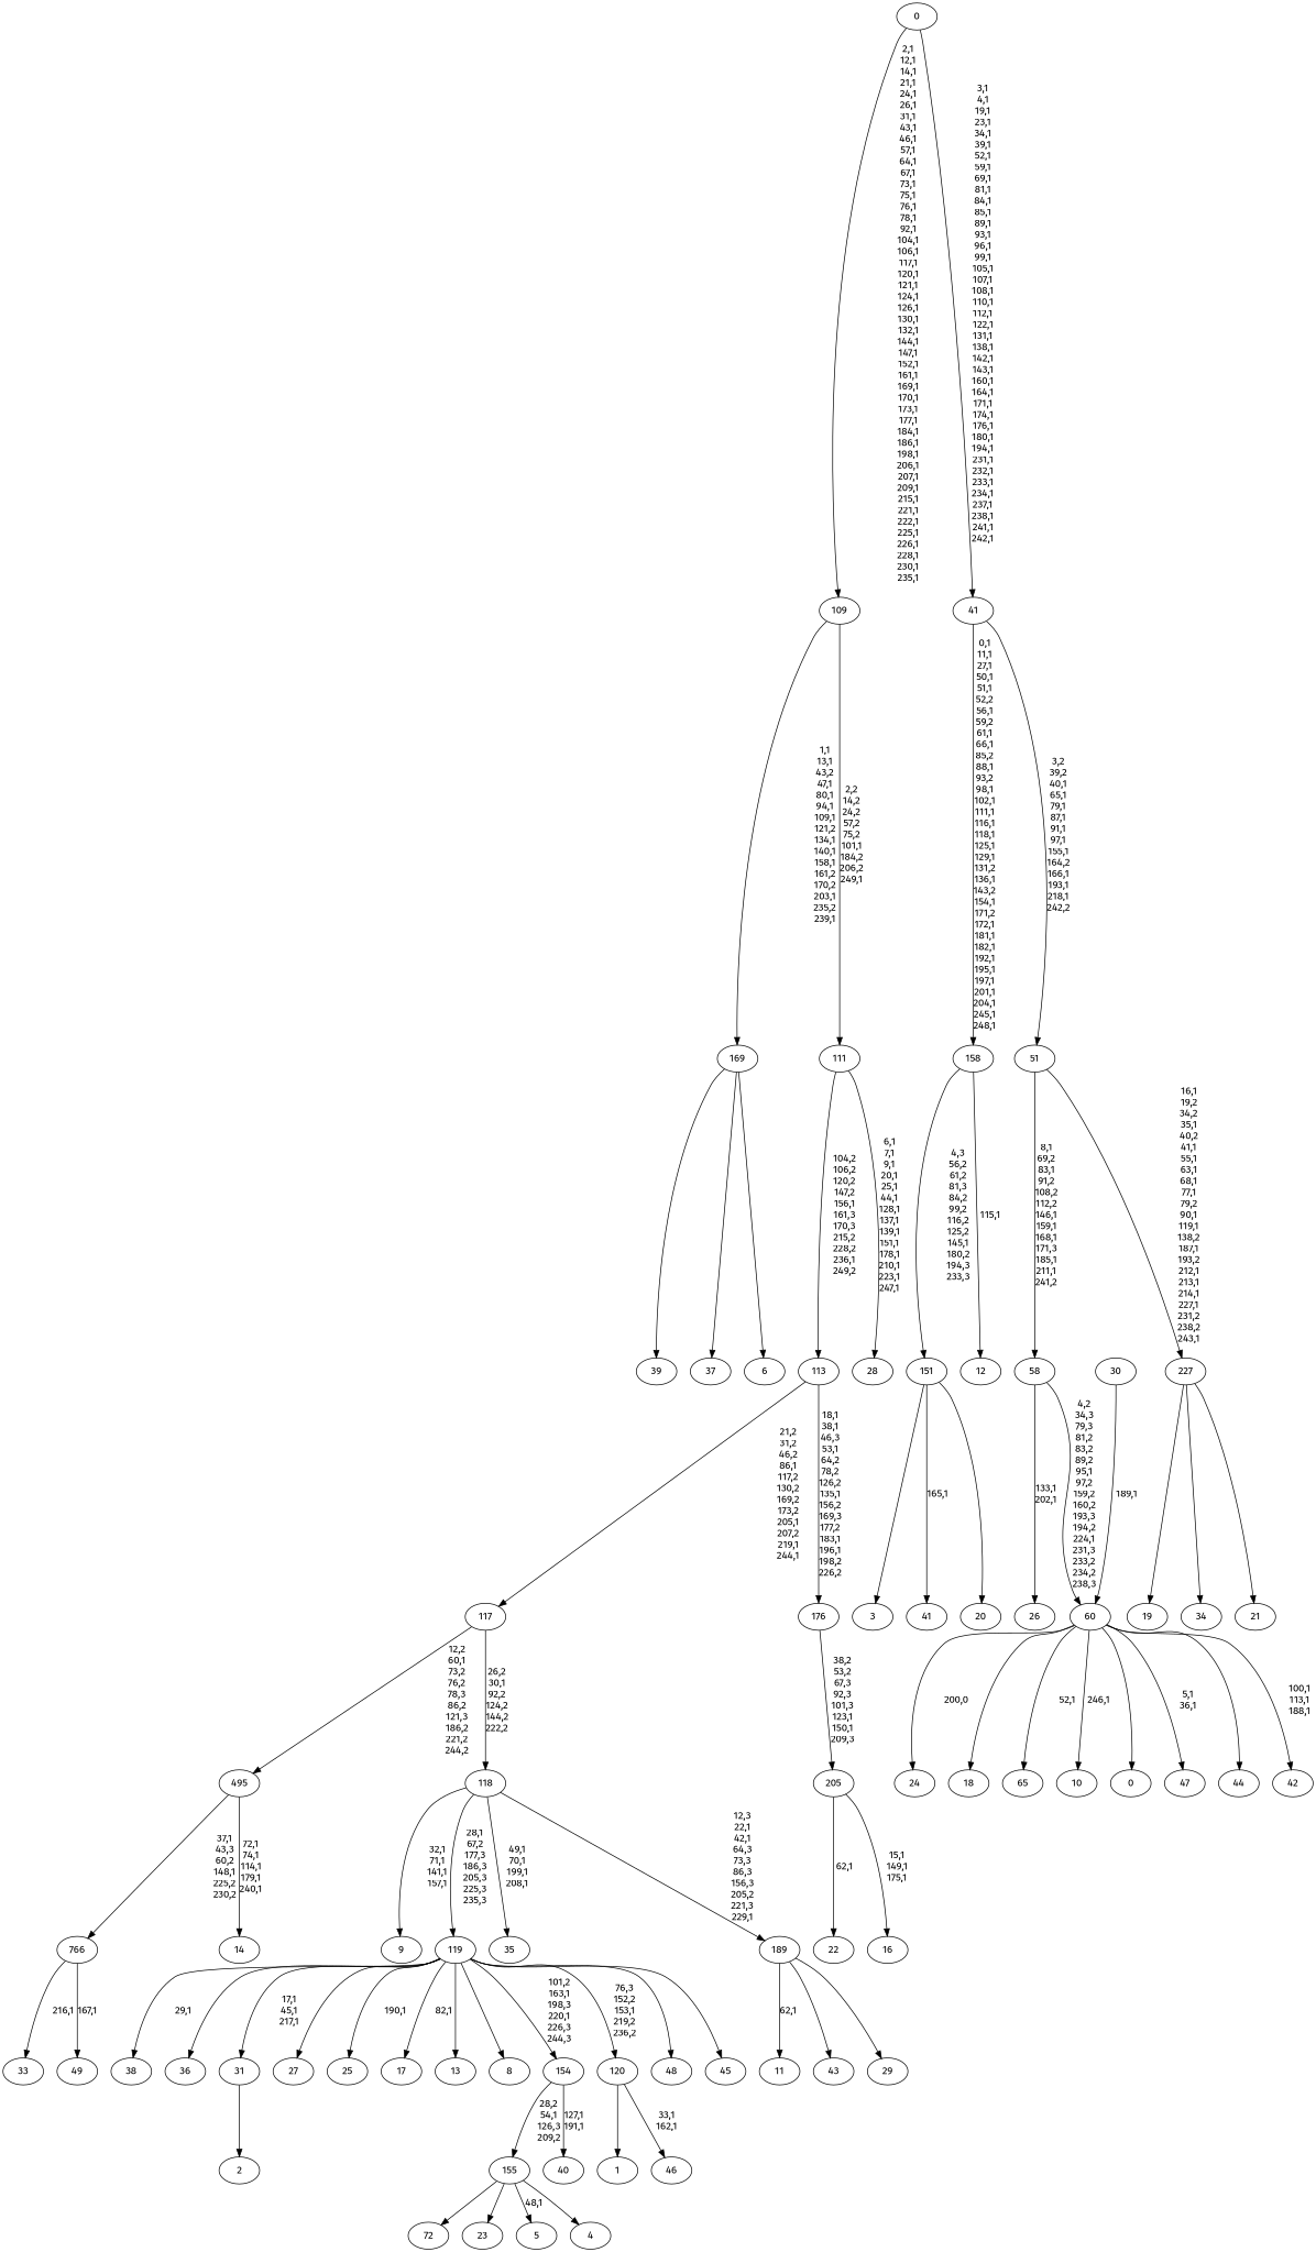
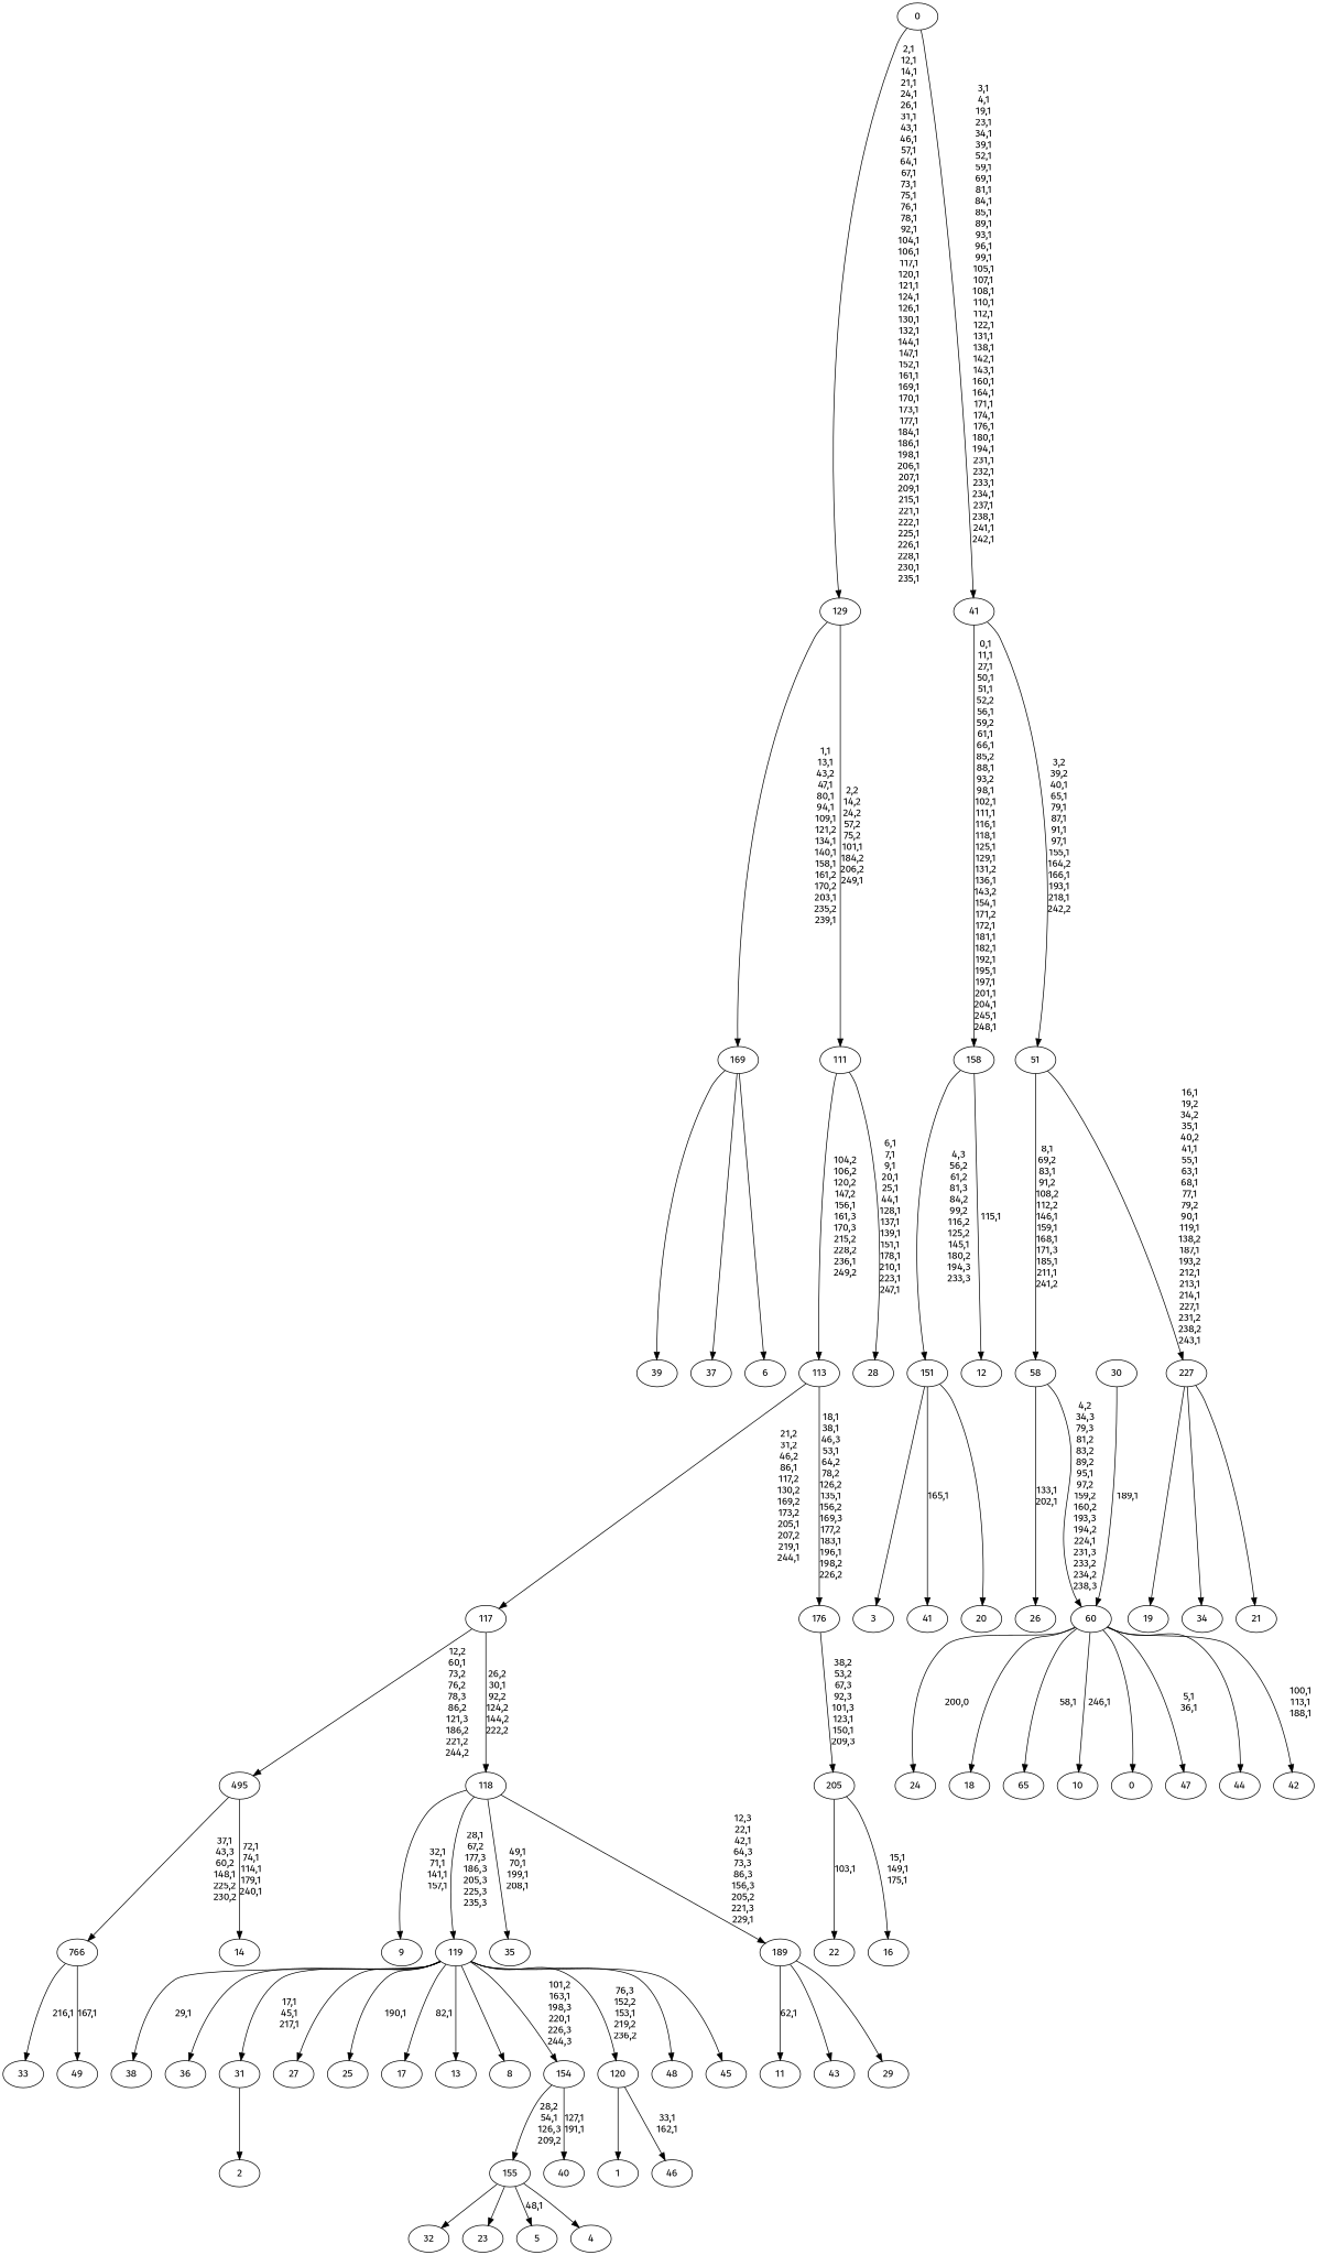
  digraph {
    fontname="Fira Sans"
    node [fontname="Fira Sans"]
    edge [fontname="Fira Sans"]
    n1 [label=49]
    n2 [label=48]
    n3 [label=47]
    n4 [label=46]
    n5 [label=45]
    n6 [label=44]
    n7 [label=43]
    n8 [label=42]
    n9 [label=41]
    n10 [label=40]
    n11 [label=39]
    n12 [label=38]
    n13 [label=37]
    n14 [label=36]
    n15 [label=35]
    n16 [label=34]
    n17 [label=33]
    n18 [label=766]
-   n19 [label=72]
+   n19 [label=32]
    n20 [label=31]
    n21 [label=2]
    n22 [label=30]
    60
    n24 [label=29]
    n25 [label=28]
    n26 [label=27]
    n27 [label=26]
    n28 [label=25]
    n29 [label=24]
    n30 [label=23]
    n31 [label=22]
    n32 [label=21]
    n33 [label=20]
    n34 [label=19]
    227
    n36 [label=18]
    n37 [label=17]
    n38 [label=16]
    205
    n40 [label=65]
    n41 [label=14]
    n42 [label=495]
    n43 [label=13]
    n44 [label=12]
    n45 [label=11]
    189
    n47 [label=10]
    n48 [label=9]
    n49 [label=8]
    176
    n51 [label=6]
    169
    n53 [label=5]
    n54 [label=4]
    155
    154
    n57 [label=3]
    151
    n59 [label=158]
    n60 [label=1]
    120
    119
    118
    117
    113
    111
-   109
+   109 [label=129]
    n68 [label=0]
    58
    51
    41
    0
    n18 -> n1 [label="167,1"]
    n18 -> n17 [label="216,1"]
    n20 -> n21
    n22 -> 60 [label="189,1"]
    60 -> n3 [label="5,1\n36,1"]
    60 -> n6
    60 -> n8 [label="100,1\n113,1\n188,1"]
    60 -> n29 [label="200,0"]
    60 -> n36
-   60 -> n40 [label="52,1"]
+   60 -> n40 [label="58,1"]
    60 -> n47 [label="246,1"]
    60 -> n68
    227 -> n16
    227 -> n32
    227 -> n34
-   205 -> n31 [label="62,1"]
+   205 -> n31 [label="103,1"]
    205 -> n38 [label="15,1\n149,1\n175,1"]
    n42 -> n18 [label="37,1\n43,3\n60,2\n148,1\n225,2\n230,2"]
    n42 -> n41 [label="72,1\n74,1\n114,1\n179,1\n240,1"]
    189 -> n7
    189 -> n24
    189 -> n45 [label="62,1"]
    176 -> 205 [label="38,2\n53,2\n67,3\n92,3\n101,3\n123,1\n150,1\n209,3"]
    169 -> n11
    169 -> n13
    169 -> n51
    155 -> n19
    155 -> n30
    155 -> n53 [label="48,1"]
    155 -> n54
    154 -> n10 [label="127,1\n191,1"]
    154 -> 155 [label="28,2\n54,1\n126,3\n209,2"]
    151 -> n9 [label="165,1"]
    151 -> n33
    151 -> n57
    n59 -> n44 [label="115,1"]
    n59 -> 151 [label="4,3\n56,2\n61,2\n81,3\n84,2\n99,2\n116,2\n125,2\n145,1\n180,2\n194,3\n233,3"]
    120 -> n4 [label="33,1\n162,1"]
    120 -> n60
    119 -> n2
    119 -> n5
    119 -> n12 [label="29,1"]
    119 -> n14
    119 -> n20 [label="17,1\n45,1\n217,1"]
    119 -> n26
    119 -> n28 [label="190,1"]
    119 -> n37 [label="82,1"]
    119 -> n43
    119 -> n49
    119 -> 154 [label="101,2\n163,1\n198,3\n220,1\n226,3\n244,3"]
    119 -> 120 [label="76,3\n152,2\n153,1\n219,2\n236,2"]
    118 -> n15 [label="49,1\n70,1\n199,1\n208,1"]
    118 -> 189 [label="12,3\n22,1\n42,1\n64,3\n73,3\n86,3\n156,3\n205,2\n221,3\n229,1"]
    118 -> n48 [label="32,1\n71,1\n141,1\n157,1"]
    118 -> 119 [label="28,1\n67,2\n177,3\n186,3\n205,3\n225,3\n235,3"]
    117 -> n42 [label="12,2\n60,1\n73,2\n76,2\n78,3\n86,2\n121,3\n186,2\n221,2\n244,2"]
    117 -> 118 [label="26,2\n30,1\n92,2\n124,2\n144,2\n222,2"]
    113 -> 176 [label="18,1\n38,1\n46,3\n53,1\n64,2\n78,2\n126,2\n135,1\n156,2\n169,3\n177,2\n183,1\n196,1\n198,2\n226,2"]
    113 -> 117 [label="21,2\n31,2\n46,2\n86,1\n117,2\n130,2\n169,2\n173,2\n205,1\n207,2\n219,1\n244,1"]
    111 -> n25 [label="6,1\n7,1\n9,1\n20,1\n25,1\n44,1\n128,1\n137,1\n139,1\n151,1\n178,1\n210,1\n223,1\n247,1"]
    111 -> 113 [label="104,2\n106,2\n120,2\n147,2\n156,1\n161,3\n170,3\n215,2\n228,2\n236,1\n249,2"]
    109 -> 169 [label="1,1\n13,1\n43,2\n47,1\n80,1\n94,1\n109,1\n121,2\n134,1\n140,1\n158,1\n161,2\n170,2\n203,1\n235,2\n239,1"]
    109 -> 111 [label="2,2\n14,2\n24,2\n57,2\n75,2\n101,1\n184,2\n206,2\n249,1"]
    58 -> 60 [label="4,2\n34,3\n79,3\n81,2\n83,2\n89,2\n95,1\n97,2\n159,2\n160,2\n193,3\n194,2\n224,1\n231,3\n233,2\n234,2\n238,3"]
    58 -> n27 [label="133,1\n202,1"]
    51 -> 227 [label="16,1\n19,2\n34,2\n35,1\n40,2\n41,1\n55,1\n63,1\n68,1\n77,1\n79,2\n90,1\n119,1\n138,2\n187,1\n193,2\n212,1\n213,1\n214,1\n227,1\n231,2\n238,2\n243,1"]
    51 -> 58 [label="8,1\n69,2\n83,1\n91,2\n108,2\n112,2\n146,1\n159,1\n168,1\n171,3\n185,1\n211,1\n241,2"]
    41 -> n59 [label="0,1\n11,1\n27,1\n50,1\n51,1\n52,2\n56,1\n59,2\n61,1\n66,1\n85,2\n88,1\n93,2\n98,1\n102,1\n111,1\n116,1\n118,1\n125,1\n129,1\n131,2\n136,1\n143,2\n154,1\n171,2\n172,1\n181,1\n182,1\n192,1\n195,1\n197,1\n201,1\n204,1\n245,1\n248,1"]
    41 -> 51 [label="3,2\n39,2\n40,1\n65,1\n79,1\n87,1\n91,1\n97,1\n155,1\n164,2\n166,1\n193,1\n218,1\n242,2"]
    0 -> 109 [label="2,1\n12,1\n14,1\n21,1\n24,1\n26,1\n31,1\n43,1\n46,1\n57,1\n64,1\n67,1\n73,1\n75,1\n76,1\n78,1\n92,1\n104,1\n106,1\n117,1\n120,1\n121,1\n124,1\n126,1\n130,1\n132,1\n144,1\n147,1\n152,1\n161,1\n169,1\n170,1\n173,1\n177,1\n184,1\n186,1\n198,1\n206,1\n207,1\n209,1\n215,1\n221,1\n222,1\n225,1\n226,1\n228,1\n230,1\n235,1"]
    0 -> 41 [label="3,1\n4,1\n19,1\n23,1\n34,1\n39,1\n52,1\n59,1\n69,1\n81,1\n84,1\n85,1\n89,1\n93,1\n96,1\n99,1\n105,1\n107,1\n108,1\n110,1\n112,1\n122,1\n131,1\n138,1\n142,1\n143,1\n160,1\n164,1\n171,1\n174,1\n176,1\n180,1\n194,1\n231,1\n232,1\n233,1\n234,1\n237,1\n238,1\n241,1\n242,1"]
  }
